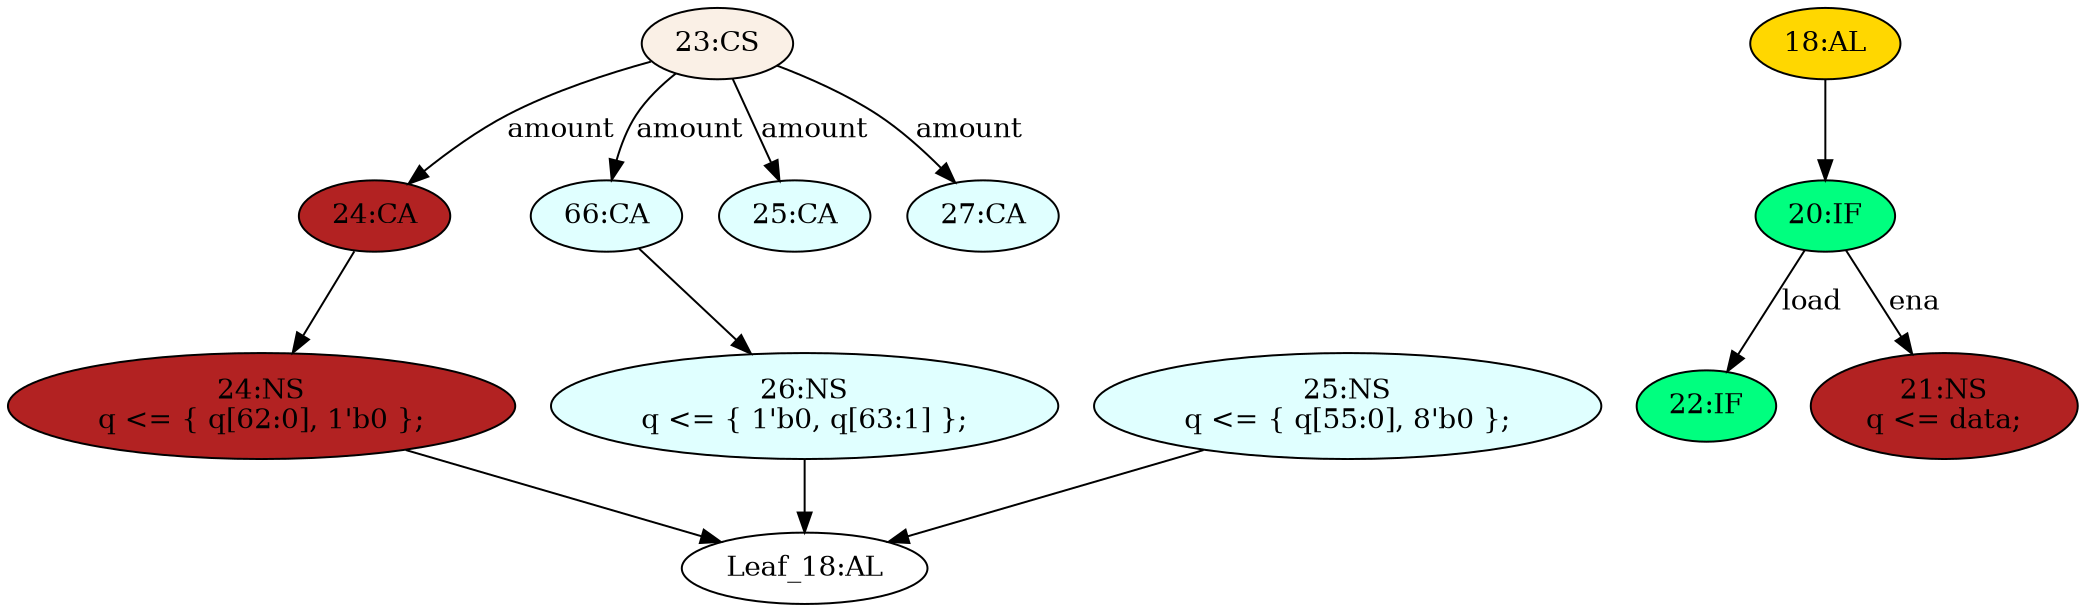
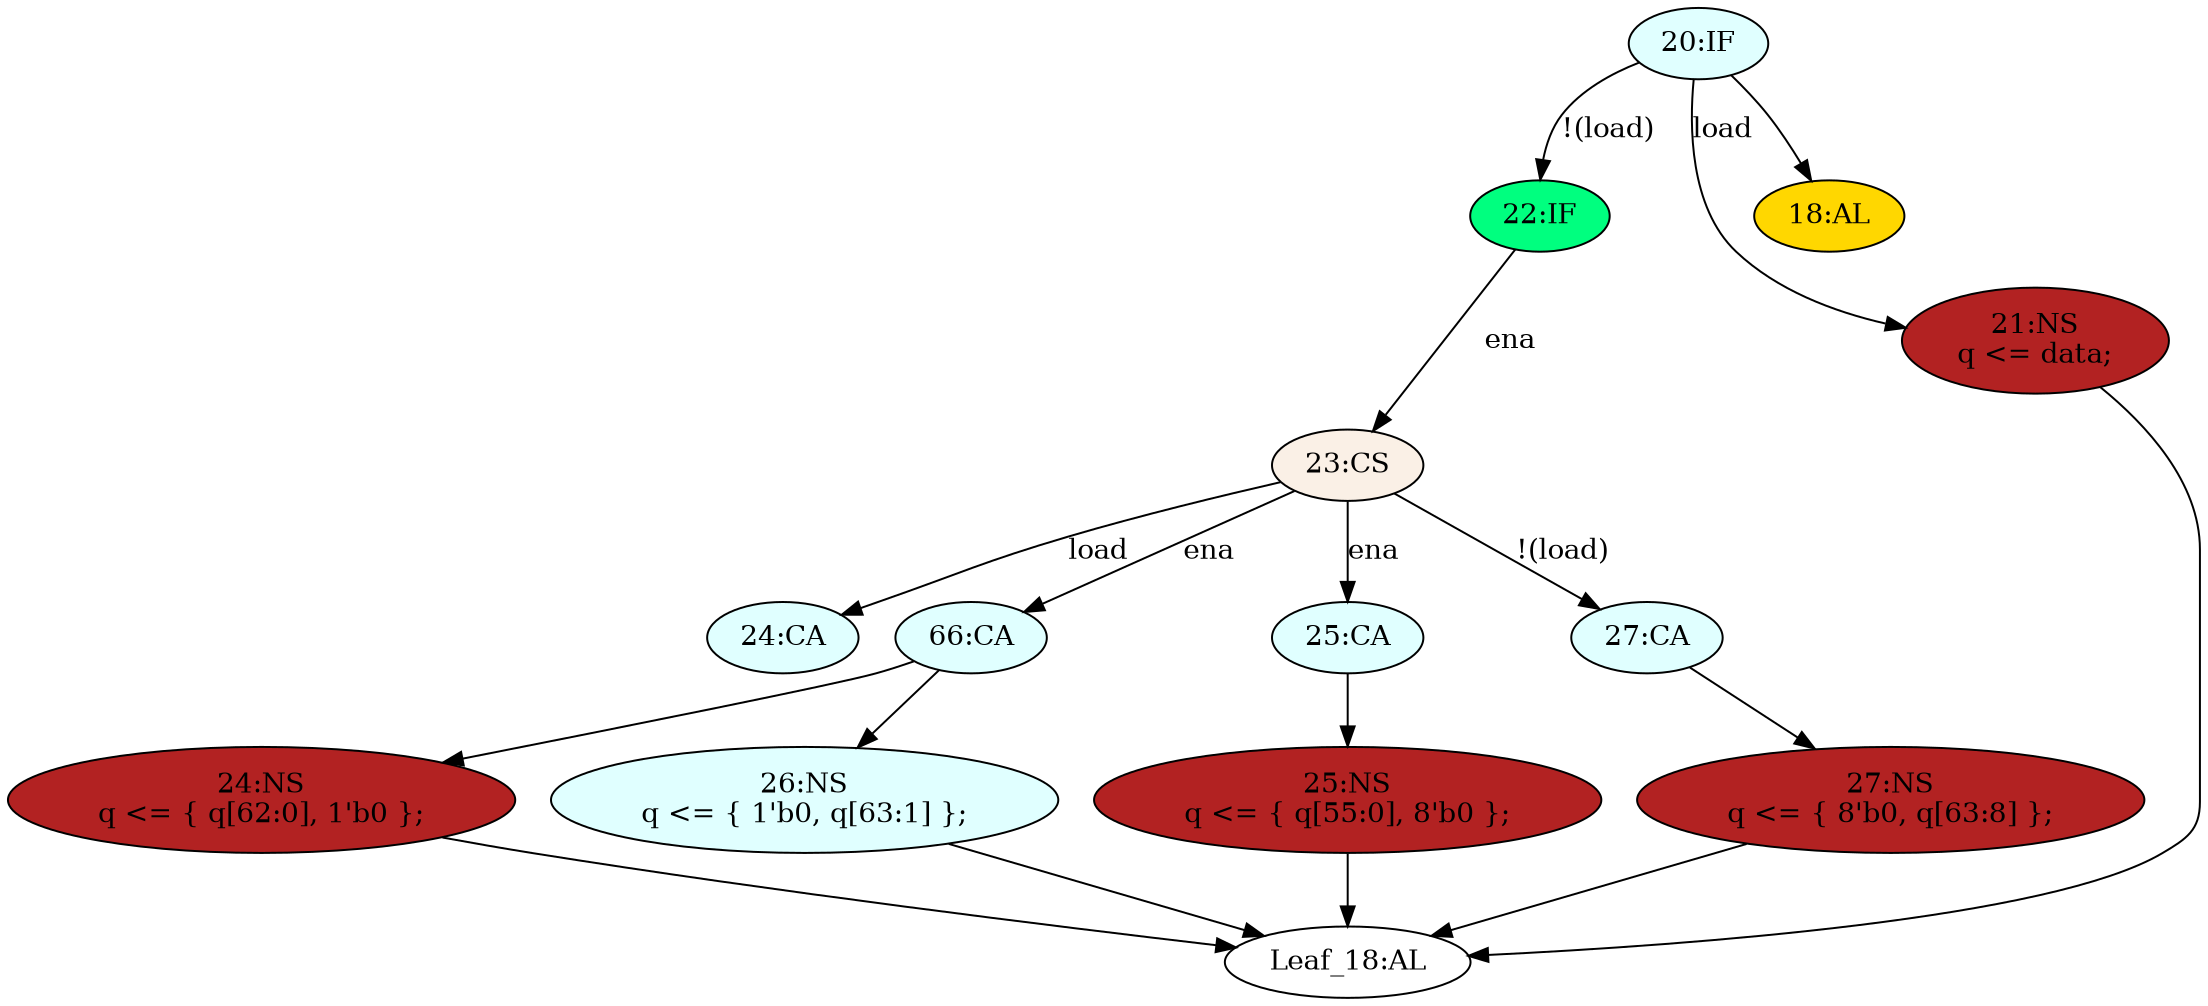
  strict digraph {
    node [fillcolor=lightcyan statements="[]" style=filled typ=NonblockingSubstitution]
    edge [cond="[]" lineno=None]
-   n1 [ast="<pyverilog.vparser.ast.Case object at 0x7f4d1c692910>" fillcolor=firebrick label="24:CA" typ=Case]
+   n1 [ast="<pyverilog.vparser.ast.Case object at 0x7f4d1c692910>" label="24:CA" typ=Case]
    n2 [ast="<pyverilog.vparser.ast.NonblockingSubstitution object at 0x7f4d1c692a10>" fillcolor=firebrick label="24:NS\nq <= { q[62:0], 1'b0 };" statements="[<pyverilog.vparser.ast.NonblockingSubstitution object at 0x7f4d1c692a10>]"]
    n3 [def_var="['q']" label="Leaf_18:AL" fillcolor="" statements="" style="" typ=""]
    n4 [ast="<pyverilog.vparser.ast.IfStatement object at 0x7f4d1c692cd0>" fillcolor=springgreen label="22:IF" typ=IfStatement]
    n5 [ast="<pyverilog.vparser.ast.CaseStatement object at 0x7f4d1c692d90>" fillcolor=linen label="23:CS" typ=CaseStatement]
    n6 [ast="<pyverilog.vparser.ast.Case object at 0x7f4d1c6a8190>" label="66:CA" typ=Case]
    n7 [ast="<pyverilog.vparser.ast.Case object at 0x7f4d1c692e50>" label="25:CA" typ=Case]
    n8 [ast="<pyverilog.vparser.ast.Case object at 0x7f4d1c6a8490>" label="27:CA" typ=Case]
    n9 [ast="<pyverilog.vparser.ast.NonblockingSubstitution object at 0x7f4d1c6a8210>" label="26:NS\nq <= { 1'b0, q[63:1] };" statements="[<pyverilog.vparser.ast.NonblockingSubstitution object at 0x7f4d1c6a8210>]"]
-   n10 [ast="<pyverilog.vparser.ast.NonblockingSubstitution object at 0x7f4d1c692ed0>" label="25:NS\nq <= { q[55:0], 8'b0 };" statements="[<pyverilog.vparser.ast.NonblockingSubstitution object at 0x7f4d1c692ed0>]"]
-   n12 [ast="<pyverilog.vparser.ast.IfStatement object at 0x7f4d1c6a8810>" fillcolor=springgreen label="20:IF" typ=IfStatement]
+   n10 [ast="<pyverilog.vparser.ast.NonblockingSubstitution object at 0x7f4d1c692ed0>" fillcolor=firebrick label="25:NS\nq <= { q[55:0], 8'b0 };" statements="[<pyverilog.vparser.ast.NonblockingSubstitution object at 0x7f4d1c692ed0>]"]
+   n11 [ast="<pyverilog.vparser.ast.NonblockingSubstitution object at 0x7f4d1c6a8510>" fillcolor=firebrick label="27:NS\nq <= { 8'b0, q[63:8] };" statements="[<pyverilog.vparser.ast.NonblockingSubstitution object at 0x7f4d1c6a8510>]"]
+   n12 [ast="<pyverilog.vparser.ast.IfStatement object at 0x7f4d1c6a8810>" label="20:IF" typ=IfStatement]
    n13 [ast="<pyverilog.vparser.ast.NonblockingSubstitution object at 0x7f4d1c6a8850>" fillcolor=firebrick label="21:NS\nq <= data;" statements="[<pyverilog.vparser.ast.NonblockingSubstitution object at 0x7f4d1c6a8850>]"]
    n14 [ast="<pyverilog.vparser.ast.Always object at 0x7f4d1c6a8a10>" clk_sens=True fillcolor=gold label="18:AL" sens="['clk']" typ=Always use_var="['load', 'ena', 'amount', 'data', 'q']"]
-   n1 -> n2
+   n6 -> n2
    n2 -> n3
-   n5 -> n1 [cond="['amount']" label=amount lineno=23]
-   n5 -> n6 [cond="['amount']" label=amount lineno=23]
-   n5 -> n7 [cond="['amount']" label=amount lineno=23]
-   n5 -> n8 [cond="['amount']" label=amount lineno=23]
+   n4 -> n5 [cond="['ena']" label=ena lineno=22]
+   n5 -> n1 [cond="['amount']" label=load lineno=23]
+   n5 -> n6 [cond="['amount']" label=ena lineno=23]
+   n5 -> n7 [cond="['amount']" label=ena lineno=23]
+   n5 -> n8 [cond="['amount']" label="!(load)" lineno=23]
    n6 -> n9
+   n7 -> n10
+   n8 -> n11
    n9 -> n3
    n10 -> n3
-   n12 -> n4 [cond="['load']" label=load lineno=20]
-   n12 -> n13 [cond="['load']" label=ena lineno=20]
-   n14 -> n12
+   n11 -> n3
+   n12 -> n4 [cond="['load']" label="!(load)" lineno=20]
+   n12 -> n13 [cond="['load']" label=load lineno=20]
+   n13 -> n3
+   n12 -> n14
  }
